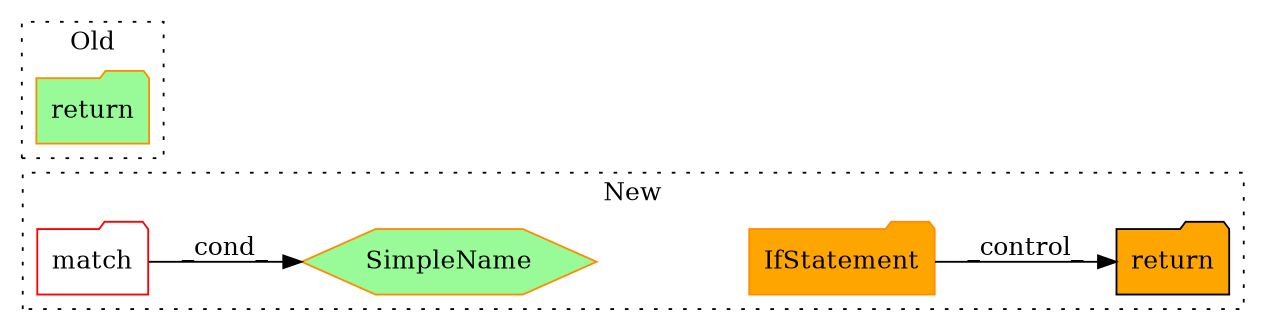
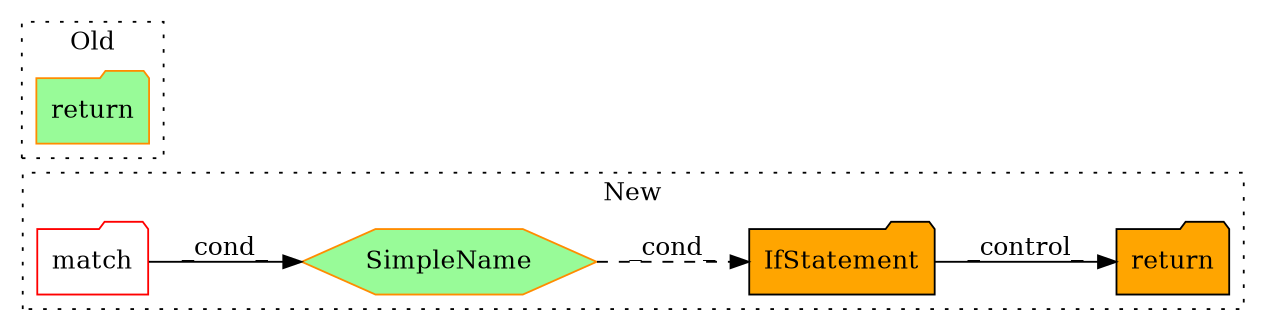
  digraph {
    rankdir=LR
    node [a=41 color=black fillcolor=orange l=7 shape=folder style=filled]
    edge [style=solid]
    n1 [a=32 color=red fillcolor=white l="6,1" label=match s="12862,12887"]
-   n2 [a=25 color=darkorange l="4,2" label=IfStatement s="12842,12888"]
+   n2 [a=25 l="4,2" label=IfStatement s="12842,12888"]
    n3 [a=42 color=darkorange fillcolor=palegreen label=SimpleName shape=hexagon l=""]
    n4 [label=return s=13144]
    n5 [color=darkorange fillcolor=palegreen label=return s=12369]
    subgraph cluster_1 {
      label=New
      style=dotted
      n1
      n2
      n3
      n4
    }
    subgraph cluster_2 {
      label=Old
      style=dotted
      n5
    }
    n1 -> n3 [label=_cond_]
    n2 -> n4 [label=_control_]
+   n3 -> n2 [label=_cond_ style=dashed]
  }
